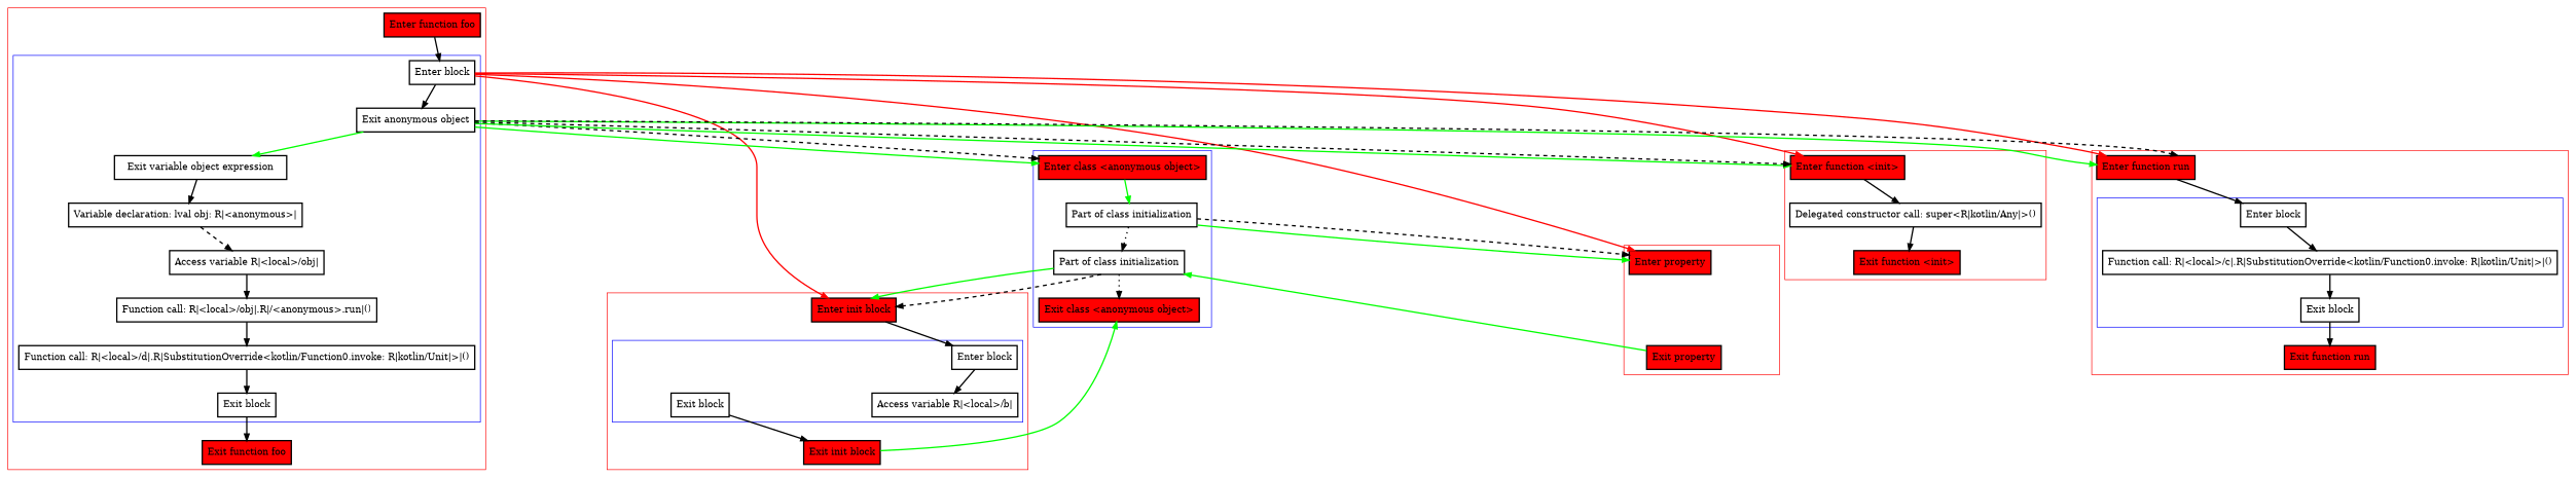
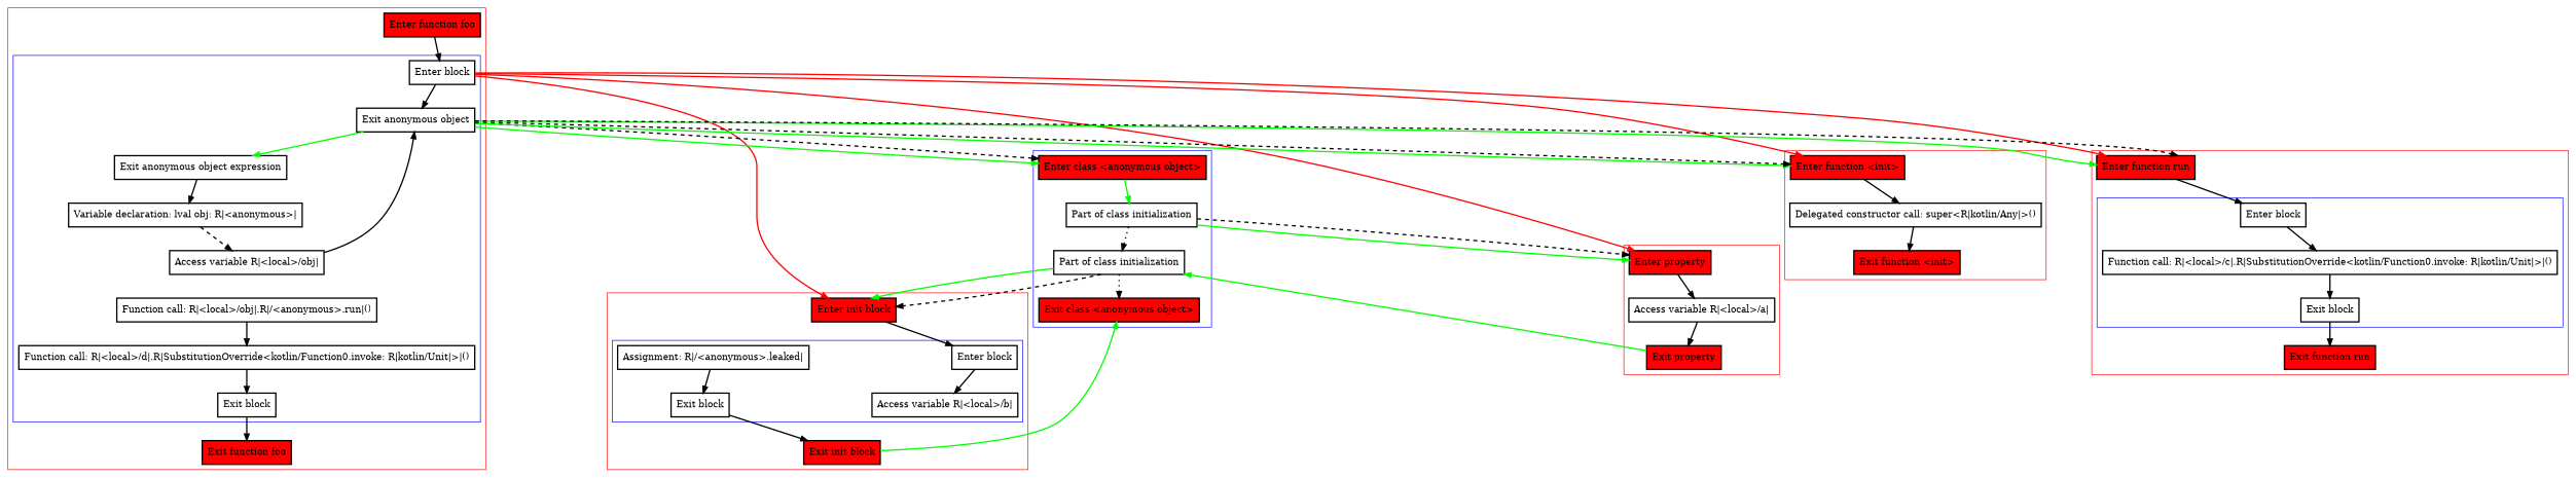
  digraph {
    nodesep=3
    node [penwidth=2 shape=box]
    edge [penwidth=2]
    n1 [label="Enter block"]
    n2 [label="Exit anonymous object"]
-   n3 [label="Exit variable object expression"]
+   n3 [label="Exit anonymous object expression"]
    n4 [label="Variable declaration: lval obj: R|<anonymous>|"]
    n5 [label="Access variable R|<local>/obj|"]
    n6 [label="Function call: R|<local>/obj|.R|/<anonymous>.run|()"]
    n7 [label="Function call: R|<local>/d|.R|SubstitutionOverride<kotlin/Function0.invoke: R|kotlin/Unit|>|()"]
    n8 [label="Exit block"]
    n9 [fillcolor=red label="Enter function foo" style=filled]
    n10 [fillcolor=red label="Exit function foo" style=filled]
    n11 [fillcolor=red label="Enter class <anonymous object>" style=filled]
    n12 [label="Part of class initialization"]
    n13 [label="Part of class initialization"]
    n14 [fillcolor=red label="Exit class <anonymous object>" style=filled]
    n15 [fillcolor=red label="Enter function <init>" style=filled]
    n16 [label="Delegated constructor call: super<R|kotlin/Any|>()"]
    n17 [fillcolor=red label="Exit function <init>" style=filled]
    n18 [fillcolor=red label="Enter property" style=filled]
+   n19 [label="Access variable R|<local>/a|"]
    n20 [fillcolor=red label="Exit property" style=filled]
    n21 [label="Enter block"]
    n22 [label="Access variable R|<local>/b|"]
+   n23 [label="Assignment: R|/<anonymous>.leaked|"]
    n24 [label="Exit block"]
    n25 [fillcolor=red label="Enter init block" style=filled]
    n26 [fillcolor=red label="Exit init block" style=filled]
    n27 [label="Enter block"]
    n28 [label="Function call: R|<local>/c|.R|SubstitutionOverride<kotlin/Function0.invoke: R|kotlin/Unit|>|()"]
    n29 [label="Exit block"]
    n30 [fillcolor=red label="Enter function run" style=filled]
    n31 [fillcolor=red label="Exit function run" style=filled]
    subgraph cluster_1 {
      color=red
      n9
      n10
      subgraph cluster_2 {
        color=blue
        n1
        n2
        n3
        n4
        n5
        n6
        n7
        n8
      }
    }
    subgraph cluster_3 {
      color=blue
      n11
      n12
      n13
      n14
    }
    subgraph cluster_4 {
      color=red
      n15
      n16
      n17
    }
    subgraph cluster_5 {
      color=red
      n18
+     n19
      n20
    }
    subgraph cluster_6 {
      color=red
      n25
      n26
      subgraph cluster_7 {
        color=blue
        n21
        n22
+       n23
        n24
      }
    }
    subgraph cluster_8 {
      color=red
      n30
      n31
      subgraph cluster_9 {
        color=blue
        n27
        n28
        n29
      }
    }
    n1 -> n2
    n1 -> n15 [color=red]
    n1 -> n18 [color=red]
    n1 -> n25 [color=red]
    n1 -> n30 [color=red]
    n2 -> n3 [color=green]
    n2 -> n11 [color=green]
    n2 -> n11 [style=dashed]
    n2 -> n15 [color=green]
    n2 -> n15 [style=dashed]
    n2 -> n30 [color=green]
    n2 -> n30 [style=dashed]
    n3 -> n4
    n4 -> n5 [style=dashed]
-   n5 -> n6
+   n5 -> n2
    n6 -> n7
    n7 -> n8
    n8 -> n10
    n9 -> n1
    n11 -> n12 [color=green]
    n12 -> n13 [style=dotted]
    n12 -> n18 [color=green]
    n12 -> n18 [style=dashed]
    n13 -> n14 [style=dotted]
    n13 -> n25 [color=green]
    n13 -> n25 [style=dashed]
    n15 -> n16
    n16 -> n17
+   n18 -> n19
+   n19 -> n20
    n20 -> n13 [color=green]
    n21 -> n22
+   n23 -> n24
    n24 -> n26
    n25 -> n21
    n26 -> n14 [color=green]
    n27 -> n28
    n28 -> n29
    n29 -> n31
    n30 -> n27
  }
